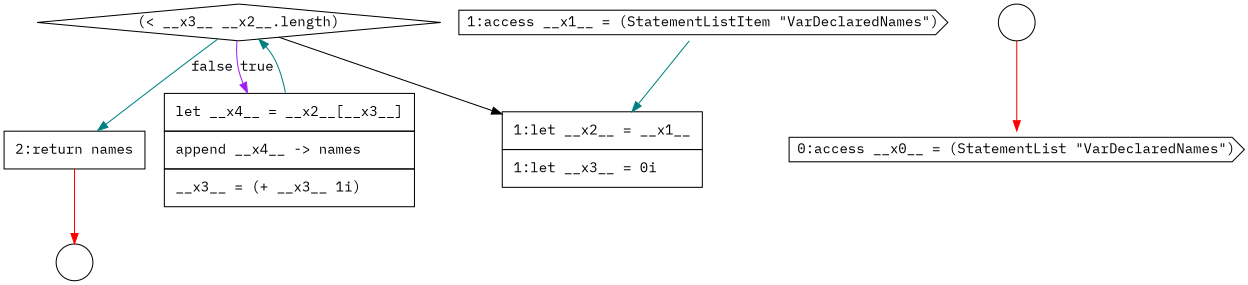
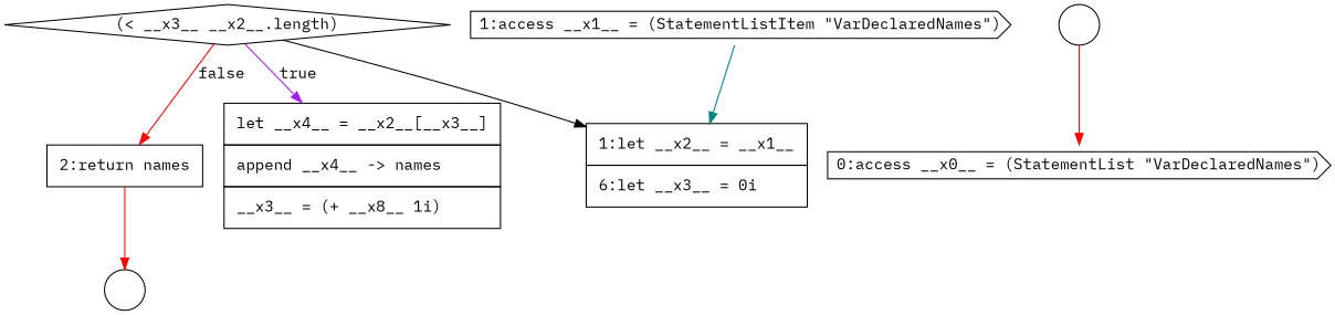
  digraph {
    fontname="IBM Plex Mono"
    node [color=black fillcolor=white fontname="IBM Plex Mono" shape=none style=filled]
    edge [color=red fontname="IBM Plex Mono"]
    n1 [label=<<font color="black">(&lt; __x3__ __x2__.length)</font>> shape=diamond]
    n2 [label=<<font color="black">     <table border="0" cellborder="1" cellspacing="0" cellpadding="10">       <tr><td align="left">2:return names</td></tr>     </table>   </font>> margin=0]
-   n3 [label=<<font color="black">     <table border="0" cellborder="1" cellspacing="0" cellpadding="10">       <tr><td align="left">let __x4__ = __x2__[__x3__]</td></tr>       <tr><td align="left">append __x4__ -&gt; names</td></tr>       <tr><td align="left">__x3__ = (+ __x3__ 1i)</td></tr>     </table>   </font>> margin=0]
-   n4 [label=<<font color="black">     <table border="0" cellborder="1" cellspacing="0" cellpadding="10">       <tr><td align="left">1:let __x2__ = __x1__</td></tr>       <tr><td align="left">1:let __x3__ = 0i</td></tr>     </table>   </font>> margin=0]
+   n3 [label=<<font color="black">     <table border="0" cellborder="1" cellspacing="0" cellpadding="10">       <tr><td align="left">let __x4__ = __x2__[__x3__]</td></tr>       <tr><td align="left">append __x4__ -&gt; names</td></tr>       <tr><td align="left">__x3__ = (+ __x8__ 1i)</td></tr>     </table>   </font>> margin=0]
+   n4 [label=<<font color="black">     <table border="0" cellborder="1" cellspacing="0" cellpadding="10">       <tr><td align="left">1:let __x2__ = __x1__</td></tr>       <tr><td align="left">6:let __x3__ = 0i</td></tr>     </table>   </font>> margin=0]
    n5 [label=" " shape=circle]
    n6 [label=<<font color="black">0:access __x0__ = (StatementList &quot;VarDeclaredNames&quot;)</font>> shape=cds]
    n7 [label=" " shape=circle]
    n8 [label=<<font color="black">1:access __x1__ = (StatementListItem &quot;VarDeclaredNames&quot;)</font>> shape=cds]
-   n1 -> n2 [color=teal label=<<font color="black">false</font>>]
+   n1 -> n2 [label=<<font color="black">false</font>>]
    n1 -> n3 [color=purple label=<<font color="black">true</font>>]
    n1 -> n4 [color=black]
    n2 -> n5
-   n3 -> n1 [color=teal]
    n7 -> n6
    n8 -> n4 [color=teal]
  }
